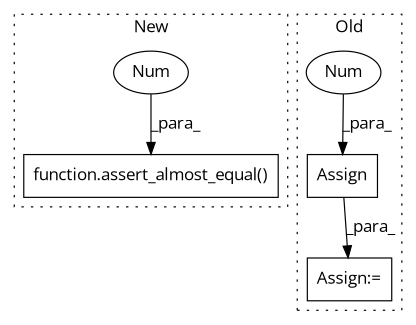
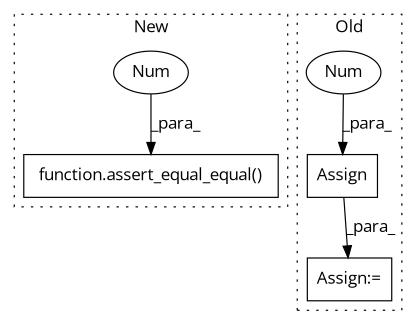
  digraph {
    fontname="Open Sans"
    node [a=76 fontname="Open Sans" l=3 shape=box]
    edge [fontname="Open Sans"]
-   n1 [a=75 l="20,1" label="function.assert_almost_equal()" s="49078,49116"]
+   n1 [a=75 l="20,1" label="function.assert_equal_equal()" s="49078,49116"]
    n2 [label=Num s=49113 shape=ellipse]
    n3 [a=63 l="4,0" label=Assign s="49130,0"]
    n4 [l=1 label=Num s=49132 shape=ellipse]
    n5 [a=68 label="Assign:=" s=49127]
    subgraph cluster_1 {
      label=New
      style=dotted
      n1
      n2
    }
    subgraph cluster_2 {
      label=Old
      style=dotted
      n3
      n4
      n5
    }
    n2 -> n1 [label=_para_]
    n3 -> n5 [label=_para_]
    n4 -> n3 [label=_para_]
  }
